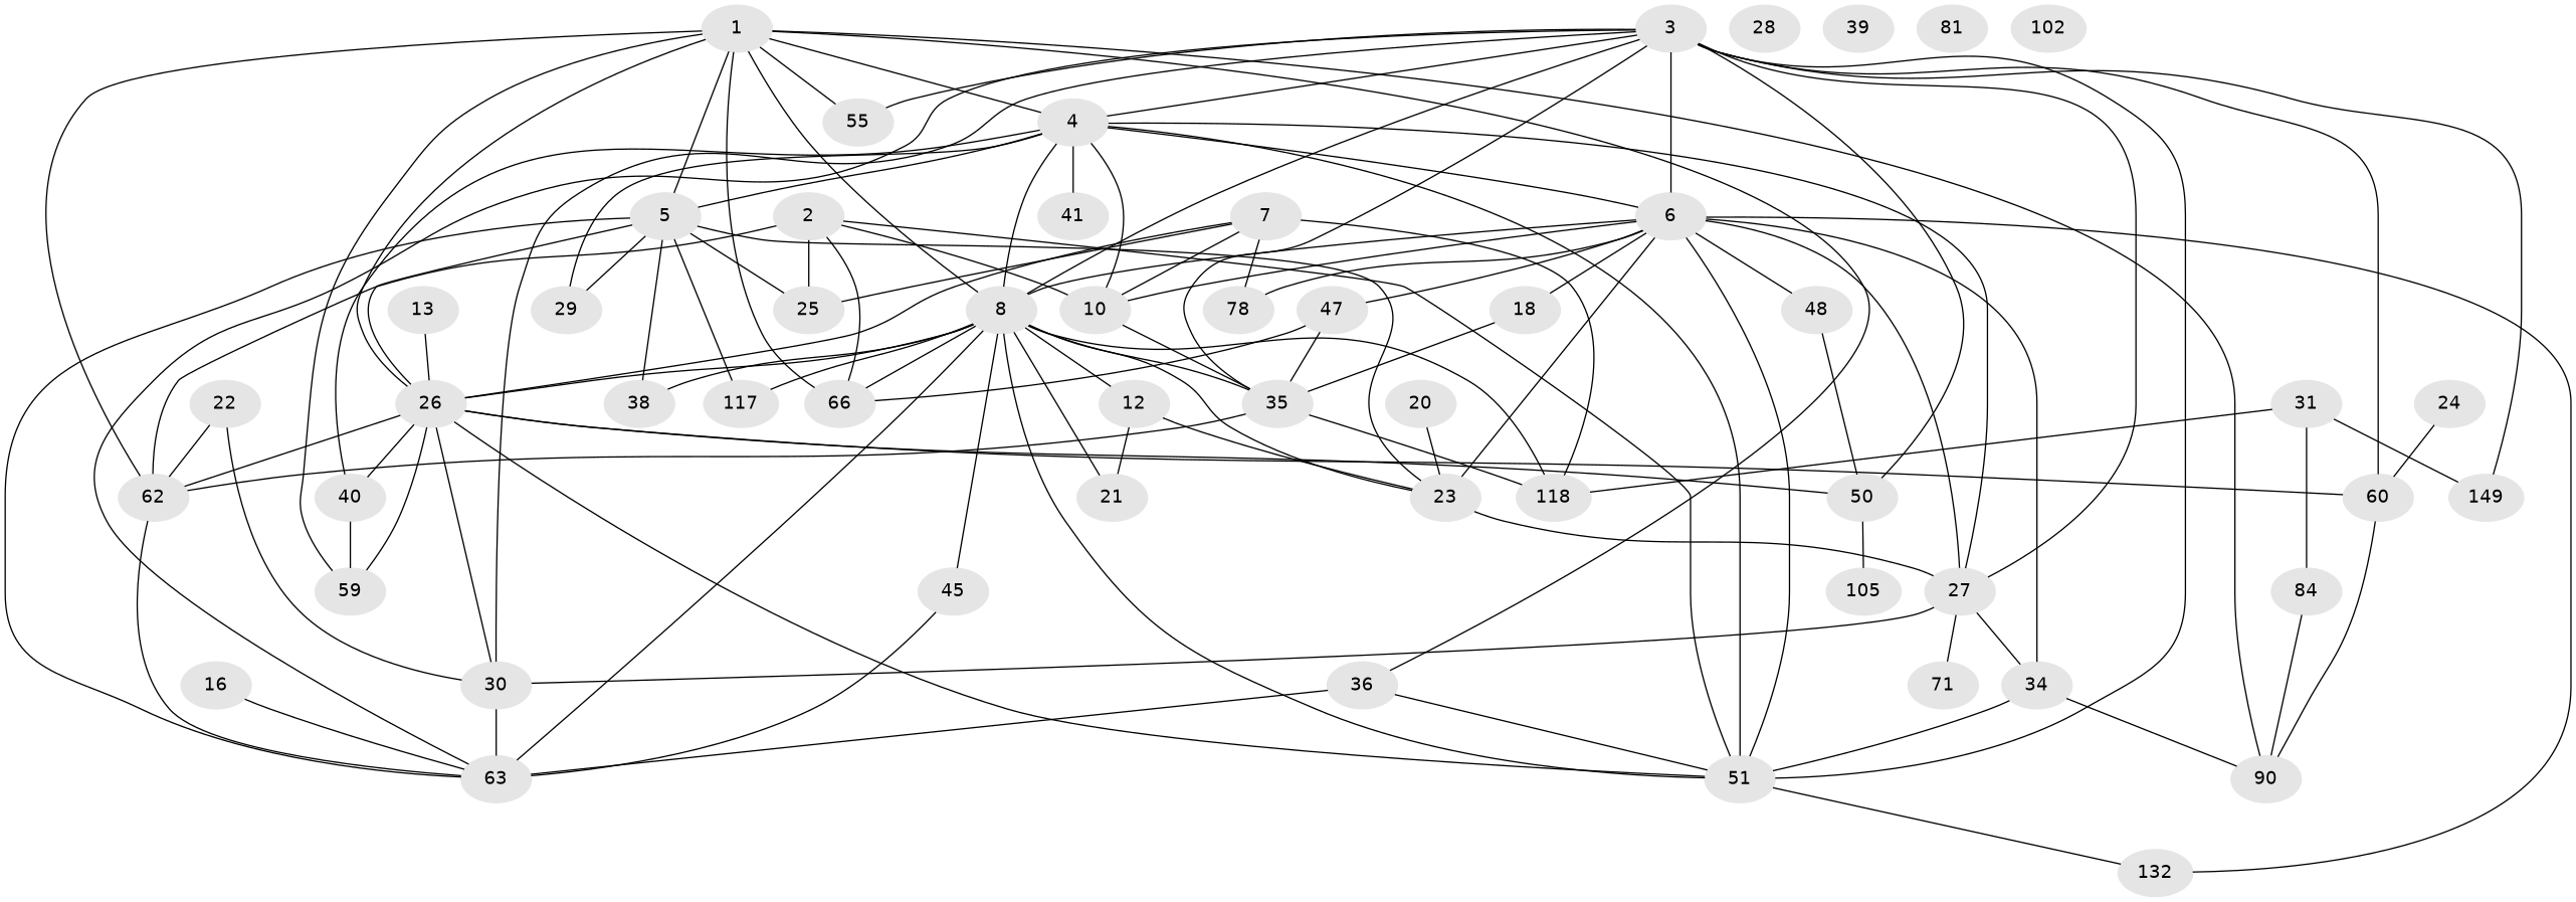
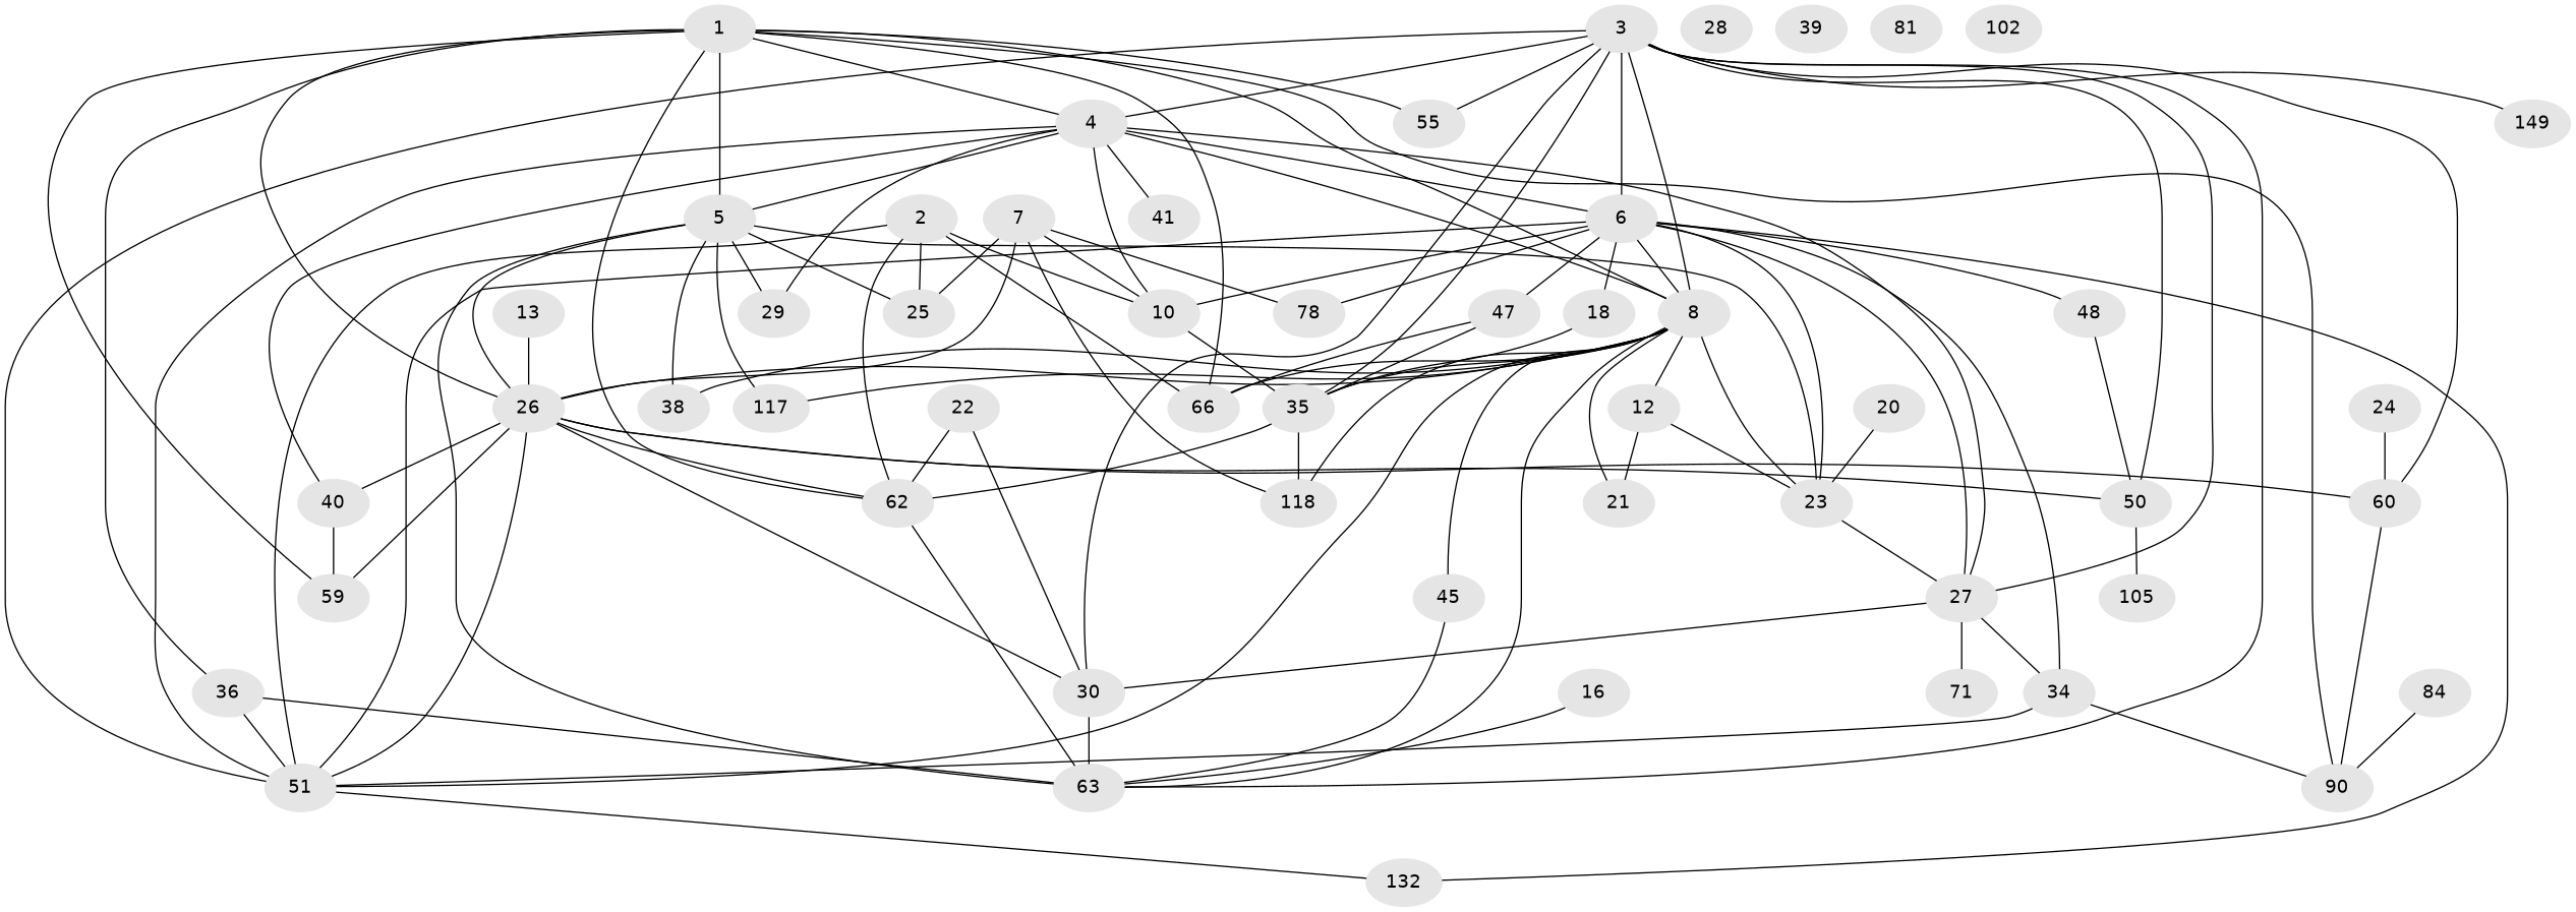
  graph {
    fontname="DejaVu Sans"
    node [color=gray90 fontname="DejaVu Sans" style=filled]
    edge [fontname="DejaVu Sans"]
    1 [super="+61+119+65+72"]
    4 [super="+37+69+143+44"]
    5 [super="+74+52"]
    8 [super="+15+19"]
    26 [super="+89+54+77+98+46"]
    36 [super="+75"]
    55 [super="+56"]
    59 [super="+82"]
    62 [super="+112+91"]
    66 [super="+147+128"]
    90 [super="+116"]
    10 [super="+42+11+33"]
    51 [super="+131+124"]
    6 [super="+14+49+9+120"]
    27 [super="+134+111"]
    29
    40 [super="+93"]
    41
    25 [super="+106"]
    63 [super="+142+85"]
    23 [super="+96"]
    38
    117
    35 [super="+130+114+121"]
    118
    12 [super="+53+95"]
    21
    45
    30 [super="+129+73"]
    50 [super="+76"]
    60 [super="+92"]
    2 [super="+107+104"]
    132
    3 [super="+58+80+83"]
    149
    18 [super="+101"]
    34 [super="+67"]
    47 [super="+136+141"]
    48
    78
    71 [super="+148"]
    105
    7 [super="+109"]
    13
    16
    20
    22 [super="+79"]
    24 [super="+32"]
    28
-   31 [super="+87"]
    84
    39
    81
    102
    1 -- 4
    1 -- 5
    1 -- 8
    1 -- 26 [weight=2]
    1 -- 36
    1 -- 55
    1 -- 59
    1 -- 62
    1 -- 66
    1 -- 90
    4 -- 5
    4 -- 8 [weight=2]
    4 -- 10
    4 -- 51 [weight=2]
    4 -- 6
    4 -- 27
    4 -- 29
    4 -- 40
    4 -- 41
    5 -- 26
    5 -- 29
    5 -- 25
    5 -- 63
    5 -- 23
    5 -- 38
    5 -- 117
    8 -- 26 [weight=2]
    8 -- 66 [weight=2]
    8 -- 51
    8 -- 63
    8 -- 23
    8 -- 38
    8 -- 117
    8 -- 35
    8 -- 118
    8 -- 12
    8 -- 21
    8 -- 45
    26 -- 59
    26 -- 62
    26 -- 51
    26 -- 40
    26 -- 30
    26 -- 50
    26 -- 60
    36 -- 51
    36 -- 63 [weight=2]
    62 -- 63
    10 -- 35
    51 -- 132
    6 -- 8
    6 -- 10
    6 -- 51
    6 -- 27
    6 -- 23 [weight=2]
    6 -- 132
    6 -- 18
    6 -- 34
    6 -- 47
    6 -- 48
    6 -- 78
    27 -- 30
    27 -- 34
    27 -- 71
    40 -- 59
    23 -- 27 [weight=2]
    35 -- 62
    35 -- 118
    12 -- 23
    12 -- 21
    45 -- 63
    30 -- 63
    50 -- 105
    60 -- 90
    2 -- 62
    2 -- 66
    2 -- 10 [weight=2]
    2 -- 51
    2 -- 25
    3 -- 4
    3 -- 8
    3 -- 55
    3 -- 51 [weight=2]
    3 -- 6 [weight=2]
    3 -- 27
    3 -- 63
    3 -- 35
    3 -- 30
    3 -- 50
    3 -- 60
    3 -- 149
    18 -- 35
    34 -- 90
    34 -- 51
    47 -- 66
    47 -- 35
    48 -- 50
    7 -- 26
    7 -- 10
    7 -- 25
    7 -- 118
    7 -- 78
    13 -- 26
    16 -- 63
    20 -- 23
    22 -- 62
    22 -- 30
    24 -- 60
-   31 -- 118
-   31 -- 149
-   31 -- 84
    84 -- 90
  }
